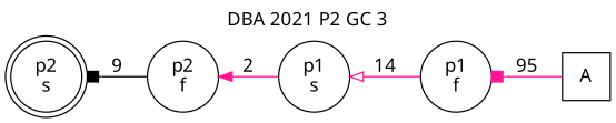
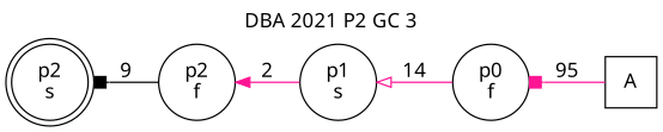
  digraph {
    fontname="Noto Sans"
    label=" DBA 2021 P2 GC 3 "
    labelloc=tl
    rankdir=RL
    node [fontname="Noto Sans" shape=circle]
    edge [arrowhead=box color=deeppink fontname="Noto Sans"]
    n1 [label=A shape=square]
-   n2 [label="p1\nf"]
+   n2 [label="p0\nf"]
    n3 [label="p1\ns"]
    n4 [label="p2\nf"]
    n5 [label="p2\ns" shape=doublecircle]
    n1 -> n2 [label=95]
    n2 -> n3 [arrowhead=onormal label=14]
    n3 -> n4 [arrowhead=normal label=2]
    n4 -> n5 [color=black label=9]
  }
